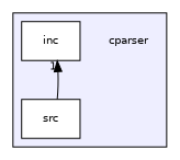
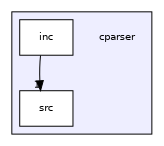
  digraph {
    compound=true
    node [fontname=Helvetica fontsize=10 shape=box color=black fillcolor=white style=filled]
    n1 [label=cparser shape=plaintext color="" fillcolor="" style=""]
    n2 [label=inc]
    n3 [label=src]
    subgraph cluster_1 {
      bgcolor="#eeeeff"
      pencolor=black
      n1
      n2
      n3
    }
-   n3 -> n2 [headlabel=1 labeldistance=1.5 labelfontname=Helvetica labelfontsize=10]
+   n2 -> n3 [headlabel=1 labeldistance=1.5 labelfontname=Helvetica labelfontsize=10]
  }
